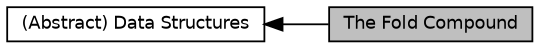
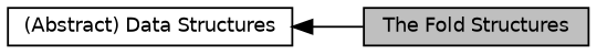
  digraph {
    rankdir=LR
    node [color=black fontname=Helvetica fontsize=10 shape=box]
    n1 [height=0.2 label="(Abstract) Data Structures" width=0.4]
-   n2 [fillcolor=grey75 fontcolor=black height=0.2 label="The Fold Compound" style=filled width=0.4]
+   n2 [fillcolor=grey75 fontcolor=black height=0.2 label="The Fold Structures" style=filled width=0.4]
    n1 -> n2 [dir=back fontname=Helvetica fontsize=10 labelfontname=Helvetica labelfontsize=10 shape=plaintext style=solid]
  }
